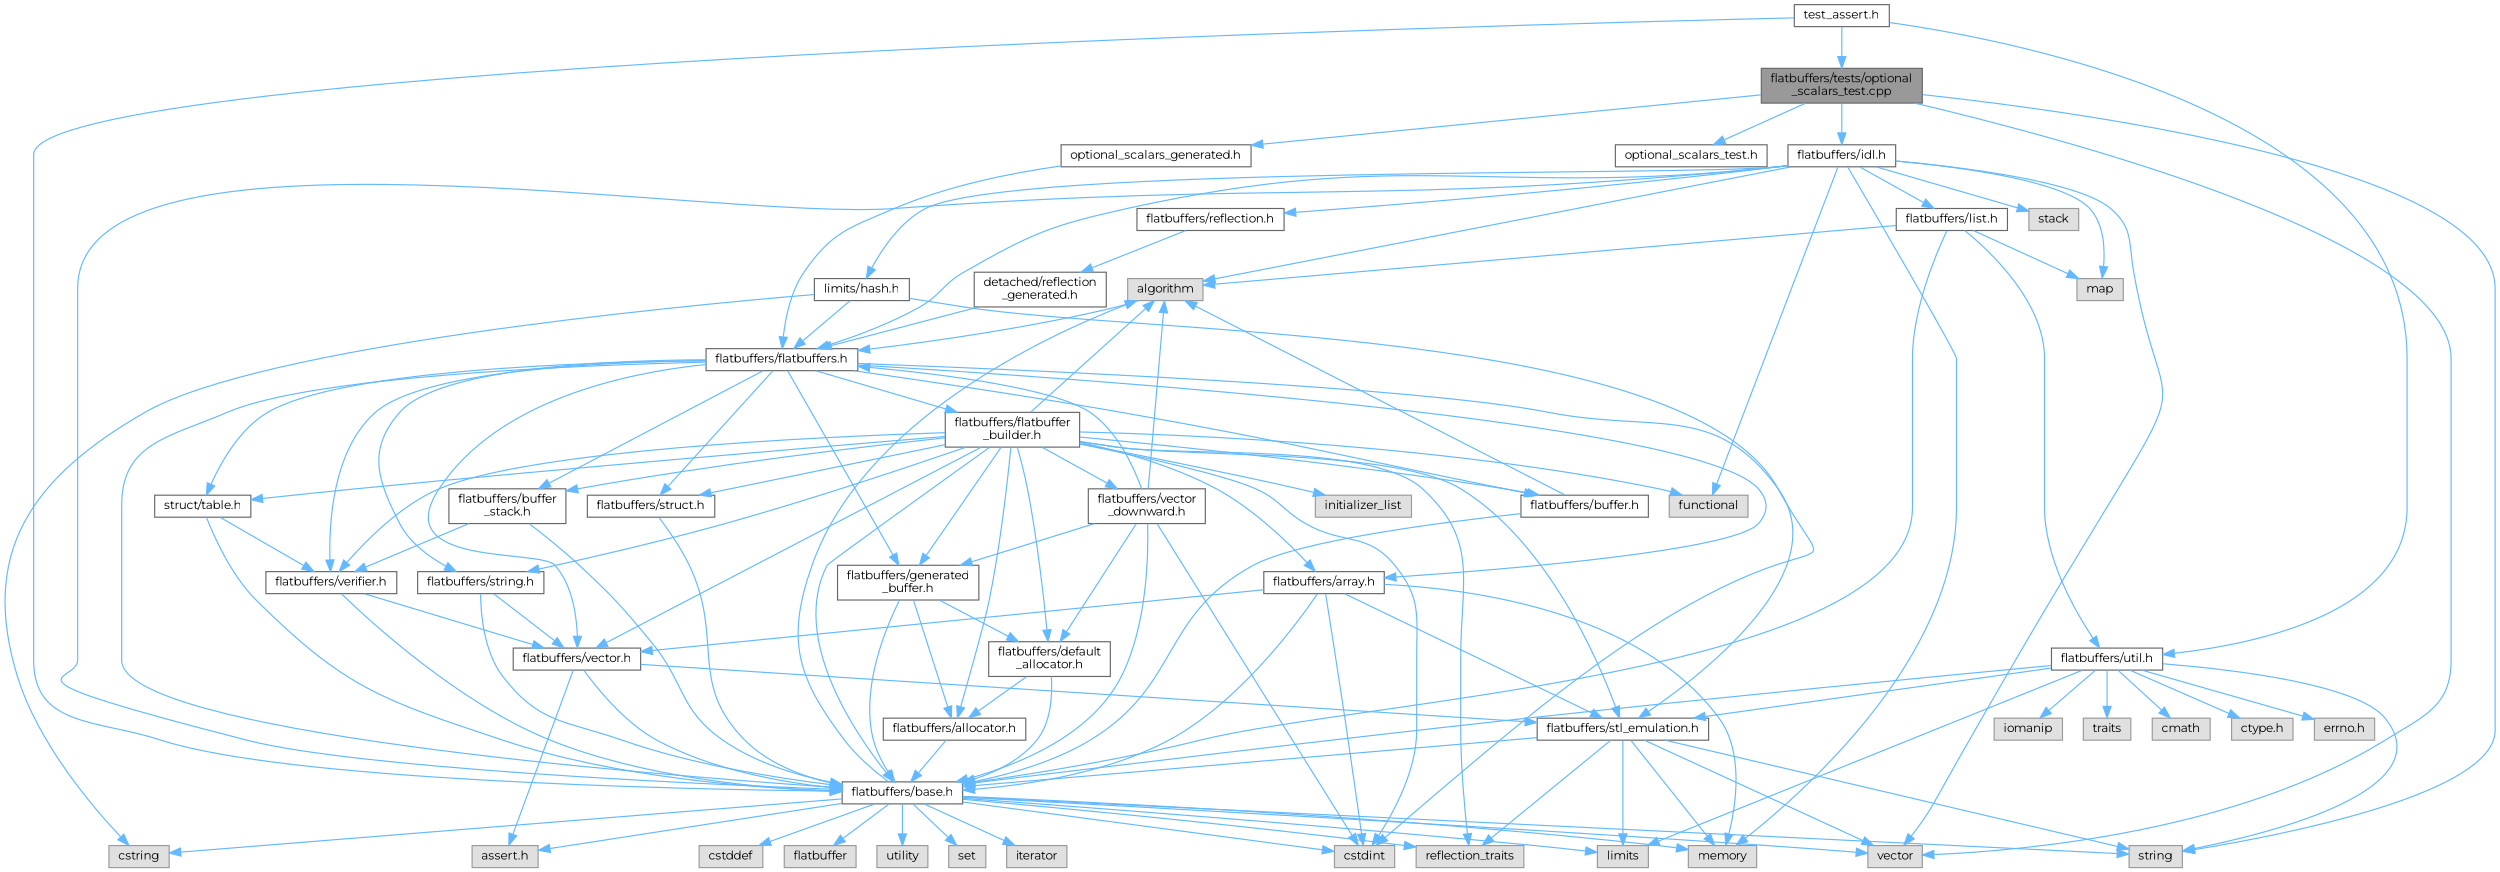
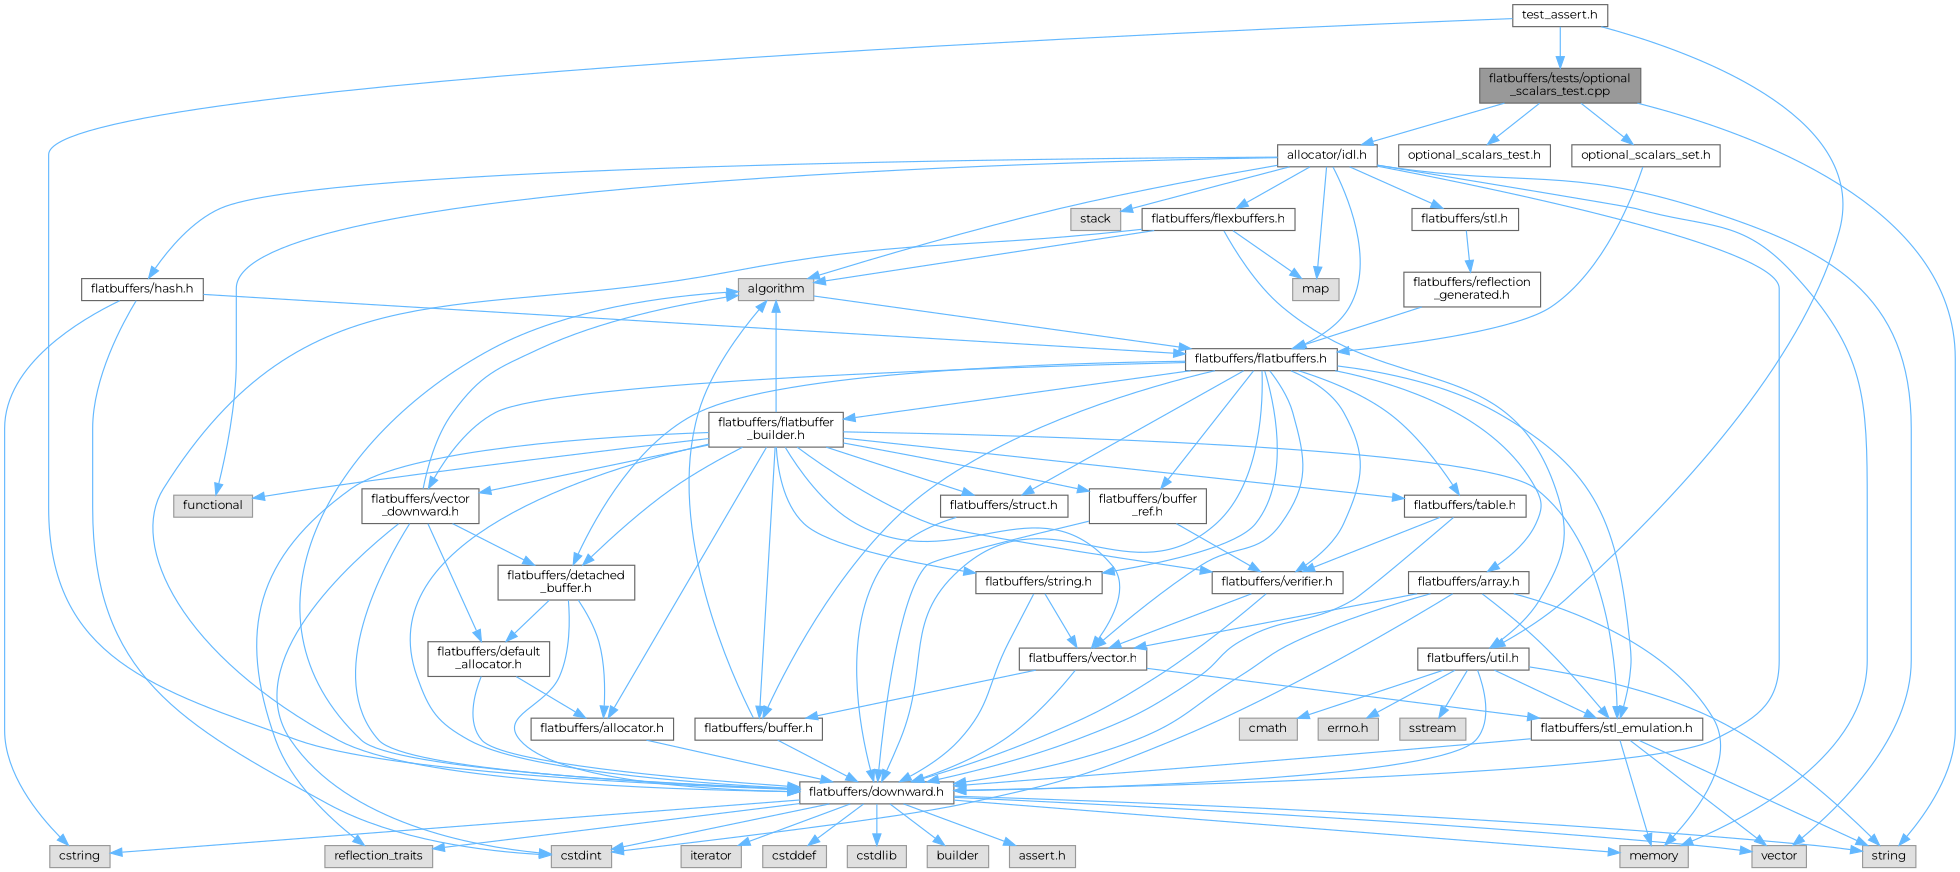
  digraph {
    fontname=Montserrat
    node [color=grey40 fillcolor=white fontname=Montserrat fontsize=10 shape=box style=filled]
    edge [color=steelblue1 fontname=Montserrat fontsize=10 labelfontname=Helvetica labelfontsize=10 style=solid]
    n1 [color=gray40 fillcolor=grey60 fontcolor=black height=0.2 label="flatbuffers/tests/optional\l_scalars_test.cpp" width=0.4]
    n2 [height=0.2 label="optional_scalars_test.h" width=0.4]
    n3 [color=grey60 fillcolor="#E0E0E0" height=0.2 label=string width=0.4]
    n4 [color=grey60 fillcolor="#E0E0E0" height=0.2 label=vector width=0.4]
-   n5 [height=0.2 label="flatbuffers/idl.h" width=0.4]
-   n6 [height=0.2 label="optional_scalars_generated.h" width=0.4]
+   n5 [height=0.2 label="allocator/idl.h" width=0.4]
+   n6 [height=0.2 label="optional_scalars_set.h" width=0.4]
    n7 [color=grey60 fillcolor="#E0E0E0" height=0.2 label=algorithm width=0.4]
    n8 [color=grey60 fillcolor="#E0E0E0" height=0.2 label=functional width=0.4]
    n9 [color=grey60 fillcolor="#E0E0E0" height=0.2 label=map width=0.4]
    n10 [color=grey60 fillcolor="#E0E0E0" height=0.2 label=memory width=0.4]
    n11 [color=grey60 fillcolor="#E0E0E0" height=0.2 label=stack width=0.4]
-   n12 [height=0.2 label="flatbuffers/base.h" width=0.4]
+   n12 [height=0.2 label="flatbuffers/downward.h" width=0.4]
    n13 [height=0.2 label="flatbuffers/flatbuffers.h" width=0.4]
-   n14 [height=0.2 label="flatbuffers/list.h" width=0.4]
-   n15 [height=0.2 label="limits/hash.h" width=0.4]
-   n16 [height=0.2 label="flatbuffers/reflection.h" width=0.4]
+   n14 [height=0.2 label="flatbuffers/flexbuffers.h" width=0.4]
+   n15 [height=0.2 label="flatbuffers/hash.h" width=0.4]
+   n16 [height=0.2 label="flatbuffers/stl.h" width=0.4]
    n17 [height=0.2 label="test_assert.h" width=0.4]
    n18 [height=0.2 label="flatbuffers/util.h" width=0.4]
    n19 [color=grey60 fillcolor="#E0E0E0" height=0.2 label="assert.h" width=0.4]
    n20 [color=grey60 fillcolor="#E0E0E0" height=0.2 label=cstdint width=0.4]
    n21 [color=grey60 fillcolor="#E0E0E0" height=0.2 label=cstddef width=0.4]
-   n22 [color=grey60 fillcolor="#E0E0E0" height=0.2 label=flatbuffer width=0.4]
+   n22 [color=grey60 fillcolor="#E0E0E0" height=0.2 label=cstdlib width=0.4]
    n23 [color=grey60 fillcolor="#E0E0E0" height=0.2 label=cstring width=0.4]
-   n24 [color=grey60 fillcolor="#E0E0E0" height=0.2 label=utility width=0.4]
+   n24 [color=grey60 fillcolor="#E0E0E0" height=0.2 label=builder width=0.4]
    n25 [color=grey60 fillcolor="#E0E0E0" height=0.2 label=reflection_traits width=0.4]
-   n26 [color=grey60 fillcolor="#E0E0E0" height=0.2 label=set width=0.4]
-   n27 [color=grey60 fillcolor="#E0E0E0" height=0.2 label=limits width=0.4]
    n28 [color=grey60 fillcolor="#E0E0E0" height=0.2 label=iterator width=0.4]
    n29 [height=0.2 label="flatbuffers/array.h" width=0.4]
    n30 [height=0.2 label="flatbuffers/stl_emulation.h" width=0.4]
    n31 [height=0.2 label="flatbuffers/vector.h" width=0.4]
    n32 [height=0.2 label="flatbuffers/buffer.h" width=0.4]
-   n33 [height=0.2 label="flatbuffers/buffer\l_stack.h" width=0.4]
+   n33 [height=0.2 label="flatbuffers/buffer\l_ref.h" width=0.4]
    n34 [height=0.2 label="flatbuffers/verifier.h" width=0.4]
-   n35 [height=0.2 label="flatbuffers/generated\l_buffer.h" width=0.4]
+   n35 [height=0.2 label="flatbuffers/detached\l_buffer.h" width=0.4]
    n36 [height=0.2 label="flatbuffers/flatbuffer\l_builder.h" width=0.4]
    n37 [height=0.2 label="flatbuffers/string.h" width=0.4]
    n38 [height=0.2 label="flatbuffers/struct.h" width=0.4]
-   n39 [height=0.2 label="struct/table.h" width=0.4]
+   n39 [height=0.2 label="flatbuffers/table.h" width=0.4]
    n40 [height=0.2 label="flatbuffers/vector\l_downward.h" width=0.4]
-   n41 [height=0.2 label="detached/reflection\l_generated.h" width=0.4]
+   n41 [height=0.2 label="flatbuffers/reflection\l_generated.h" width=0.4]
    n42 [height=0.2 label="flatbuffers/allocator.h" width=0.4]
    n43 [height=0.2 label="flatbuffers/default\l_allocator.h" width=0.4]
-   n44 [color=grey60 fillcolor="#E0E0E0" height=0.2 label=initializer_list width=0.4]
-   n45 [color=grey60 fillcolor="#E0E0E0" height=0.2 label="ctype.h" width=0.4]
    n46 [color=grey60 fillcolor="#E0E0E0" height=0.2 label="errno.h" width=0.4]
-   n47 [color=grey60 fillcolor="#E0E0E0" height=0.2 label=iomanip width=0.4]
-   n48 [color=grey60 fillcolor="#E0E0E0" height=0.2 label=traits width=0.4]
+   n48 [color=grey60 fillcolor="#E0E0E0" height=0.2 label=sstream width=0.4]
    n49 [color=grey60 fillcolor="#E0E0E0" height=0.2 label=cmath width=0.4]
    n1 -> n2
    n1 -> n3
-   n1 -> n4
    n1 -> n5
    n1 -> n6
    n5 -> n4
    n5 -> n7
    n5 -> n8
    n5 -> n9
    n5 -> n10
    n5 -> n11
    n5 -> n12
    n5 -> n13
    n5 -> n14
    n5 -> n15
    n5 -> n16
    n6 -> n13
    n7 -> n13
    n12 -> n3
    n12 -> n4
    n12 -> n7
    n12 -> n10
    n12 -> n19
    n12 -> n20
    n12 -> n21
    n12 -> n22
    n12 -> n23
    n12 -> n24
    n12 -> n25
-   n12 -> n26
-   n12 -> n27
    n12 -> n28
    n13 -> n12
    n13 -> n29
    n13 -> n30
    n13 -> n31
    n13 -> n32
    n13 -> n33
    n13 -> n34
    n13 -> n35
    n13 -> n36
    n13 -> n37
    n13 -> n38
    n13 -> n39
-   n40 -> n13
+   n13 -> n40
    n14 -> n7
    n14 -> n9
    n14 -> n12
    n14 -> n18
    n15 -> n13
    n15 -> n20
    n15 -> n23
    n16 -> n41
    n17 -> n1
    n17 -> n12
    n17 -> n18
    n18 -> n3
    n18 -> n12
-   n18 -> n27
    n18 -> n30
-   n18 -> n45
    n18 -> n46
-   n18 -> n47
    n18 -> n48
    n18 -> n49
    n29 -> n10
    n29 -> n12
    n29 -> n20
    n29 -> n30
    n29 -> n31
    n30 -> n3
    n30 -> n4
    n30 -> n10
    n30 -> n12
-   n30 -> n25
-   n30 -> n27
    n31 -> n12
    n31 -> n30
-   n31 -> n19
+   n31 -> n32
    n32 -> n7
    n32 -> n12
    n33 -> n12
    n33 -> n34
    n34 -> n12
    n34 -> n31
    n35 -> n12
    n35 -> n42
    n35 -> n43
    n36 -> n7
    n36 -> n8
    n36 -> n12
-   n36 -> n20
    n36 -> n25
-   n36 -> n29
    n36 -> n30
    n36 -> n31
    n36 -> n32
    n36 -> n33
    n36 -> n34
    n36 -> n35
    n36 -> n37
    n36 -> n38
    n36 -> n39
    n36 -> n40
    n36 -> n42
-   n36 -> n43
-   n36 -> n44
    n37 -> n12
    n37 -> n31
    n38 -> n12
    n39 -> n12
    n39 -> n34
    n40 -> n7
    n40 -> n12
    n40 -> n20
    n40 -> n35
    n40 -> n43
    n41 -> n13
    n42 -> n12
    n43 -> n12
    n43 -> n42
  }
